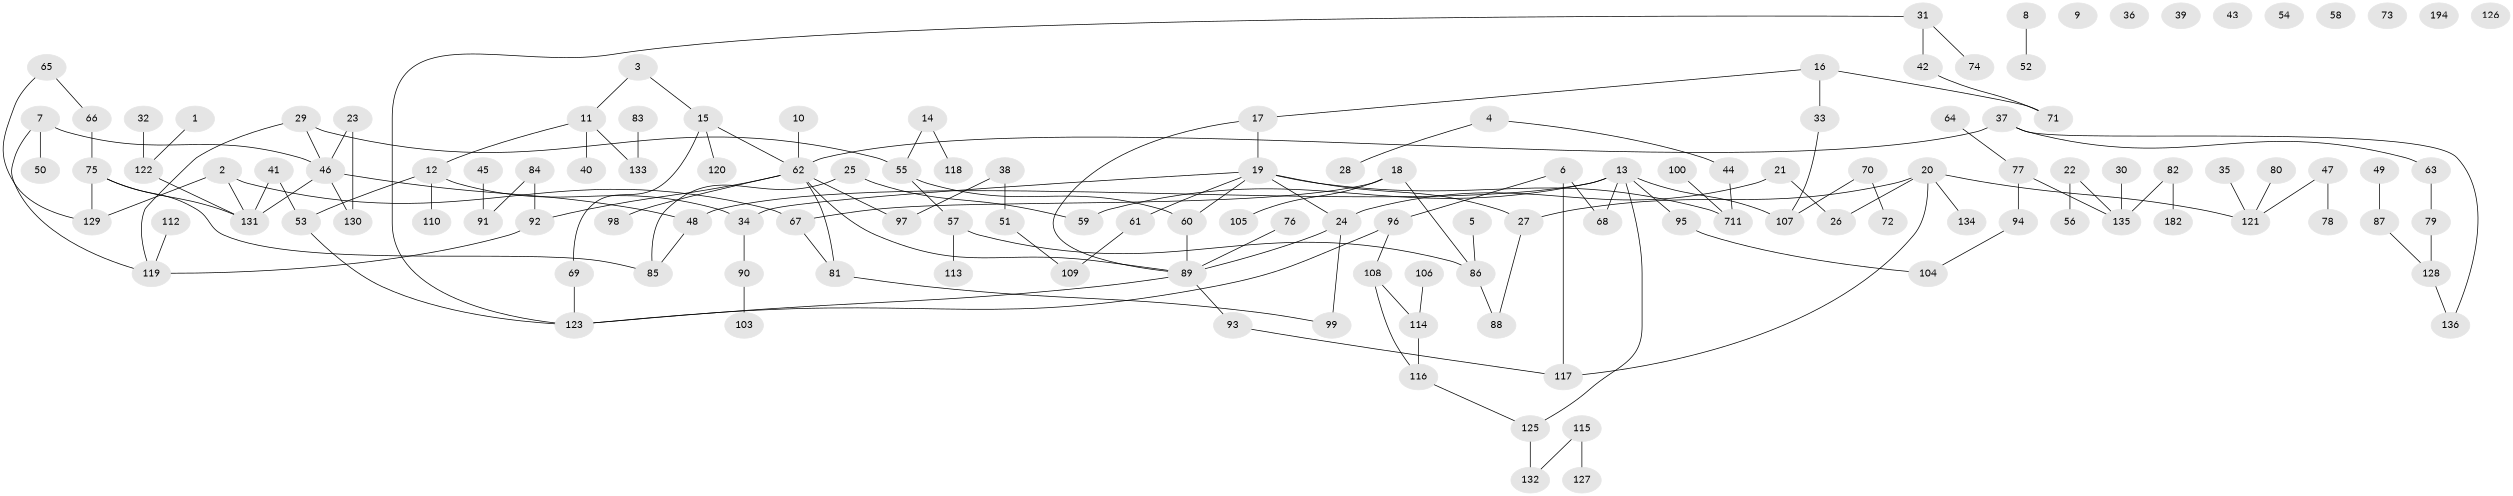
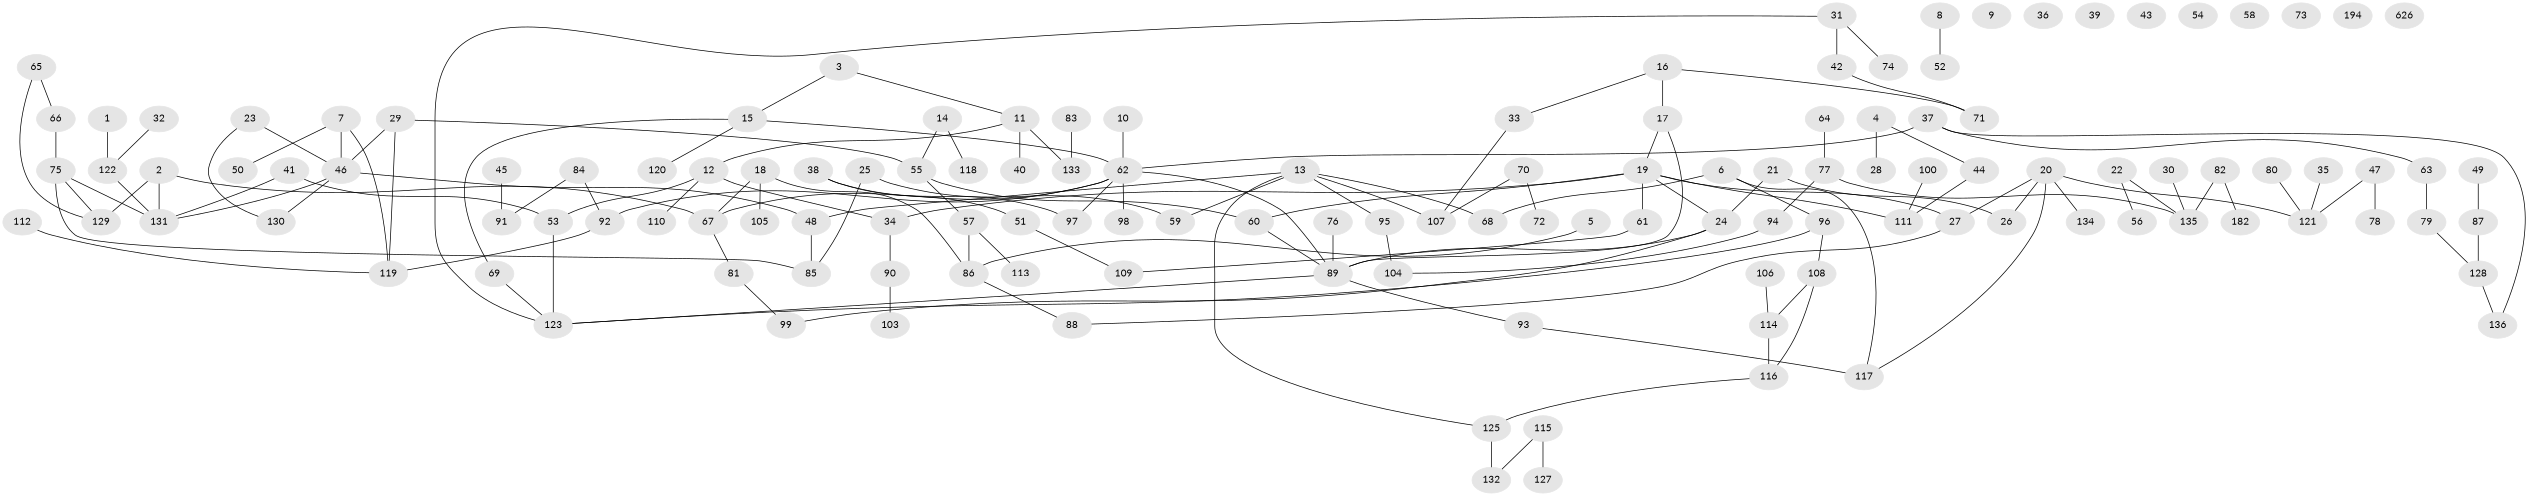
  graph {
    fontname=Lato
    node [color=gray90 fontname=Lato style=filled]
    edge [fontname=Lato]
    1
    122
    131
    2
    67
    129
    81
    3
    11
    15
    12
    40
    133
    62
    69
    120
    4
    28
    44
-   111 [label=711]
+   111
    5
    86
    88
    6
    68
    96
    117
    123
    108
    7
    46
    50
    119
    48
    130
    8
    52
    9
    10
    89
    97
    92
    98
    34
    53
    110
    90
    13
    59
    95
    107
    125
    85
    104
    132
    14
    55
    118
    60
    57
    16
    17
    33
    71
    19
    24
    27
    61
    93
    18
    105
    99
    109
    20
    26
    121
    134
    21
    22
    56
    135
    23
    25
    29
    30
    31
    42
    74
    32
    103
    35
    36
    37
    63
    136
    79
    38
    51
    39
    41
    43
    45
    91
    47
    78
    49
    87
    128
    54
    113
    58
    64
    77
    94
    65
    66
    75
    116
    70
    72
    73
    76
    80
    82
    n125 [label=182]
    83
    84
    114
    100
    106
    112
    115
    127
    n134 [label=194]
-   126
+   126 [label=626]
    1 -- 122
    122 -- 131
    2 -- 131
    2 -- 67
    2 -- 129
    67 -- 81
    81 -- 99
    3 -- 11
    3 -- 15
    11 -- 12
    11 -- 40
    11 -- 133
    15 -- 62
    15 -- 69
    15 -- 120
    12 -- 34
    12 -- 53
    12 -- 110
-   62 -- 81
+   62 -- 67
    62 -- 89
    62 -- 97
    62 -- 92
    62 -- 98
    69 -- 123
    4 -- 28
    4 -- 44
    44 -- 111
    5 -- 86
    86 -- 88
    6 -- 68
    6 -- 96
    6 -- 117
    96 -- 123
    96 -- 108
    108 -- 116
    108 -- 114
    7 -- 46
    7 -- 50
    7 -- 119
    46 -- 131
    46 -- 48
    46 -- 130
    48 -- 85
    8 -- 52
    10 -- 62
    89 -- 123
    89 -- 93
    92 -- 119
    34 -- 90
    53 -- 123
    90 -- 103
    13 -- 68
    13 -- 48
    13 -- 59
    13 -- 95
    13 -- 107
    13 -- 125
    95 -- 104
    125 -- 132
    14 -- 55
    14 -- 118
    55 -- 60
    55 -- 57
    60 -- 89
    57 -- 86
    57 -- 113
    16 -- 17
    16 -- 33
    16 -- 71
    17 -- 89
    17 -- 19
    33 -- 107
    19 -- 111
    19 -- 34
    19 -- 60
    19 -- 24
    19 -- 27
    19 -- 61
    24 -- 89
    24 -- 99
    27 -- 88
    61 -- 109
    93 -- 117
    18 -- 67
    18 -- 86
    18 -- 105
    20 -- 117
    20 -- 27
    20 -- 26
    20 -- 121
    20 -- 134
    21 -- 24
    21 -- 26
    22 -- 56
    22 -- 135
    23 -- 46
    23 -- 130
    25 -- 59
    25 -- 85
    29 -- 46
    29 -- 119
    29 -- 55
    30 -- 135
    31 -- 123
    31 -- 42
    31 -- 74
    42 -- 71
    32 -- 122
    35 -- 121
    37 -- 62
    37 -- 63
    37 -- 136
    63 -- 79
    79 -- 128
    38 -- 97
    38 -- 51
    51 -- 109
    41 -- 131
    41 -- 53
    45 -- 91
    47 -- 121
    47 -- 78
    49 -- 87
    87 -- 128
    128 -- 136
    64 -- 77
    77 -- 135
    77 -- 94
    94 -- 104
    65 -- 129
    65 -- 66
    66 -- 75
    75 -- 131
    75 -- 129
    75 -- 85
    116 -- 125
    70 -- 107
    70 -- 72
    76 -- 89
    80 -- 121
    82 -- 135
    82 -- n125
    83 -- 133
    84 -- 92
    84 -- 91
    114 -- 116
    100 -- 111
    106 -- 114
    112 -- 119
    115 -- 132
    115 -- 127
  }
